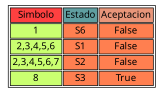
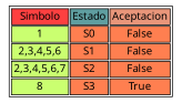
  digraph {
    rankdir=LR
    fontname="Noto Sans"
-   n1 [fontname="Noto Sans" label=< <table>  <tr><td colspan="1" bgcolor="brown1">Simbolo</td> <td colspan="1" bgcolor="cadetblue">Estado</td><td colspan="1" bgcolor="darksalmon">Aceptacion</td></tr> <tr><td bgcolor="darkolivegreen1">1</td><td bgcolor="coral">S6</td> <td bgcolor="coral"> False </td></tr> <tr><td bgcolor="darkolivegreen1">2,3,4,5,6</td><td bgcolor="coral">S1</td> <td bgcolor="coral"> False </td></tr> <tr><td bgcolor="darkolivegreen1">2,3,4,5,6,7</td><td bgcolor="coral">S2</td> <td bgcolor="coral"> False </td></tr> <tr><td bgcolor="darkolivegreen1">8</td><td bgcolor="coral">S3</td> <td bgcolor="coral"> True </td></tr> </table>> shape=none]
+   n1 [fontname="Noto Sans" label=< <table>  <tr><td colspan="1" bgcolor="brown1">Simbolo</td> <td colspan="1" bgcolor="cadetblue">Estado</td><td colspan="1" bgcolor="darksalmon">Aceptacion</td></tr> <tr><td bgcolor="darkolivegreen1">1</td><td bgcolor="coral">S0</td> <td bgcolor="coral"> False </td></tr> <tr><td bgcolor="darkolivegreen1">2,3,4,5,6</td><td bgcolor="coral">S1</td> <td bgcolor="coral"> False </td></tr> <tr><td bgcolor="darkolivegreen1">2,3,4,5,6,7</td><td bgcolor="coral">S2</td> <td bgcolor="coral"> False </td></tr> <tr><td bgcolor="darkolivegreen1">8</td><td bgcolor="coral">S3</td> <td bgcolor="coral"> True </td></tr> </table>> shape=none]
  }
